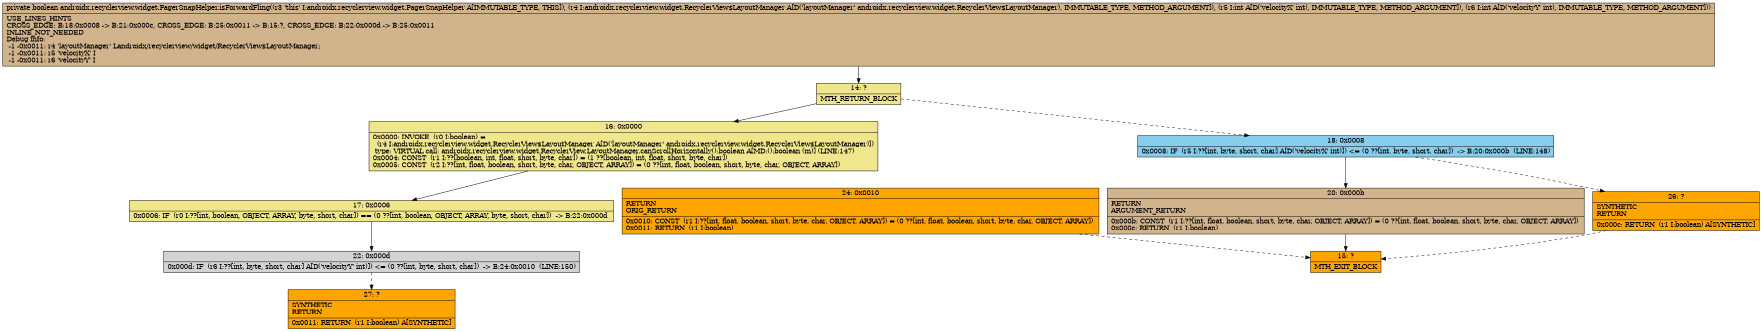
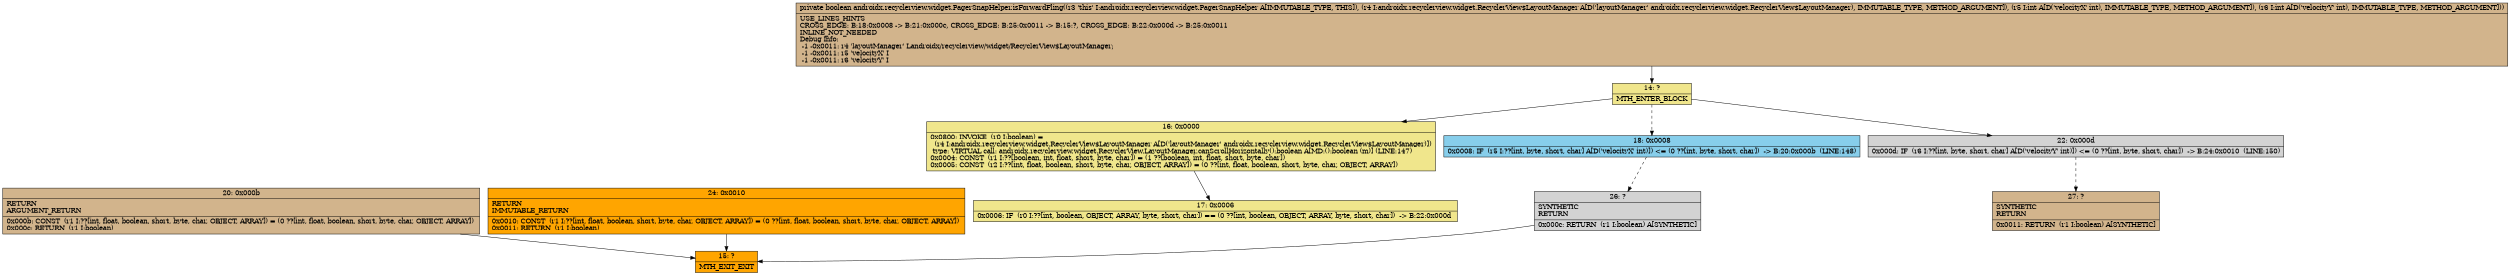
  digraph {
    node [fillcolor=khaki shape=record style=filled]
-   n1 [label="{14\:\ ?|MTH_RETURN_BLOCK\l}"]
-   n2 [label="{16\:\ 0x0000|0x0000: INVOKE  (r0 I:boolean) = \l  (r4 I:androidx.recyclerview.widget.RecyclerView$LayoutManager A[D('layoutManager' androidx.recyclerview.widget.RecyclerView$LayoutManager)])\l type: VIRTUAL call: androidx.recyclerview.widget.RecyclerView.LayoutManager.canScrollHorizontally():boolean A[MD:():boolean (m)] (LINE:147)\l0x0004: CONST  (r1 I:??[boolean, int, float, short, byte, char]) = (1 ??[boolean, int, float, short, byte, char]) \l0x0005: CONST  (r2 I:??[int, float, boolean, short, byte, char, OBJECT, ARRAY]) = (0 ??[int, float, boolean, short, byte, char, OBJECT, ARRAY]) \l}"]
+   n1 [label="{14\:\ ?|MTH_ENTER_BLOCK\l}"]
+   n2 [label="{16\:\ 0x0000|0x0800: INVOKE  (r0 I:boolean) = \l  (r4 I:androidx.recyclerview.widget.RecyclerView$LayoutManager A[D('layoutManager' androidx.recyclerview.widget.RecyclerView$LayoutManager)])\l type: VIRTUAL call: androidx.recyclerview.widget.RecyclerView.LayoutManager.canScrollHorizontally():boolean A[MD:():boolean (m)] (LINE:147)\l0x0004: CONST  (r1 I:??[boolean, int, float, short, byte, char]) = (1 ??[boolean, int, float, short, byte, char]) \l0x0005: CONST  (r2 I:??[int, float, boolean, short, byte, char, OBJECT, ARRAY]) = (0 ??[int, float, boolean, short, byte, char, OBJECT, ARRAY]) \l}"]
    n3 [fillcolor=skyblue label="{18\:\ 0x0008|0x0008: IF  (r5 I:??[int, byte, short, char] A[D('velocityX' int)]) \<= (0 ??[int, byte, short, char])  \-\> B:20:0x000b  (LINE:148)\l}"]
    n4 [label="{17\:\ 0x0006|0x0006: IF  (r0 I:??[int, boolean, OBJECT, ARRAY, byte, short, char]) == (0 ??[int, boolean, OBJECT, ARRAY, byte, short, char])  \-\> B:22:0x000d \l}"]
    n5 [fillcolor=lightgrey label="{22\:\ 0x000d|0x000d: IF  (r6 I:??[int, byte, short, char] A[D('velocityY' int)]) \<= (0 ??[int, byte, short, char])  \-\> B:24:0x0010  (LINE:150)\l}"]
    n6 [fillcolor=tan label="{20\:\ 0x000b|RETURN\lARGUMENT_RETURN\l|0x000b: CONST  (r1 I:??[int, float, boolean, short, byte, char, OBJECT, ARRAY]) = (0 ??[int, float, boolean, short, byte, char, OBJECT, ARRAY]) \l0x000c: RETURN  (r1 I:boolean) \l}"]
-   n7 [fillcolor=orange label="{26\:\ ?|SYNTHETIC\lRETURN\l|0x000c: RETURN  (r1 I:boolean) A[SYNTHETIC]\l}"]
-   n8 [fillcolor=orange label="{27\:\ ?|SYNTHETIC\lRETURN\l|0x0011: RETURN  (r1 I:boolean) A[SYNTHETIC]\l}"]
-   n9 [fillcolor=orange label="{15\:\ ?|MTH_EXIT_BLOCK\l}"]
-   n10 [fillcolor=orange label="{24\:\ 0x0010|RETURN\lORIG_RETURN\l|0x0010: CONST  (r1 I:??[int, float, boolean, short, byte, char, OBJECT, ARRAY]) = (0 ??[int, float, boolean, short, byte, char, OBJECT, ARRAY]) \l0x0011: RETURN  (r1 I:boolean) \l}"]
+   n7 [fillcolor=lightgrey label="{26\:\ ?|SYNTHETIC\lRETURN\l|0x000c: RETURN  (r1 I:boolean) A[SYNTHETIC]\l}"]
+   n8 [fillcolor=tan label="{27\:\ ?|SYNTHETIC\lRETURN\l|0x0011: RETURN  (r1 I:boolean) A[SYNTHETIC]\l}"]
+   n9 [fillcolor=orange label="{15\:\ ?|MTH_EXIT_EXIT\l}"]
+   n10 [fillcolor=orange label="{24\:\ 0x0010|RETURN\lIMMUTABLE_RETURN\l|0x0010: CONST  (r1 I:??[int, float, boolean, short, byte, char, OBJECT, ARRAY]) = (0 ??[int, float, boolean, short, byte, char, OBJECT, ARRAY]) \l0x0011: RETURN  (r1 I:boolean) \l}"]
    n11 [fillcolor=tan label="{private boolean androidx.recyclerview.widget.PagerSnapHelper.isForwardFling((r3 'this' I:androidx.recyclerview.widget.PagerSnapHelper A[IMMUTABLE_TYPE, THIS]), (r4 I:androidx.recyclerview.widget.RecyclerView$LayoutManager A[D('layoutManager' androidx.recyclerview.widget.RecyclerView$LayoutManager), IMMUTABLE_TYPE, METHOD_ARGUMENT]), (r5 I:int A[D('velocityX' int), IMMUTABLE_TYPE, METHOD_ARGUMENT]), (r6 I:int A[D('velocityY' int), IMMUTABLE_TYPE, METHOD_ARGUMENT]))  | USE_LINES_HINTS\lCROSS_EDGE: B:18:0x0008 \-\> B:21:0x000c, CROSS_EDGE: B:25:0x0011 \-\> B:15:?, CROSS_EDGE: B:22:0x000d \-\> B:25:0x0011\lINLINE_NOT_NEEDED\lDebug Info:\l  \-1 \-0x0011: r4 'layoutManager' Landroidx\/recyclerview\/widget\/RecyclerView$LayoutManager;\l  \-1 \-0x0011: r5 'velocityX' I\l  \-1 \-0x0011: r6 'velocityY' I\l}"]
    n1 -> n2
    n1 -> n3 [style=dashed]
    n2 -> n4
-   n3 -> n6
    n3 -> n7 [style=dashed]
-   n4 -> n5
+   n1 -> n5
    n5 -> n8 [style=dashed]
    n6 -> n9
-   n7 -> n9 [style=dashed]
-   n10 -> n9 [style=dashed]
+   n7 -> n9
+   n10 -> n9
    n11 -> n1
  }
